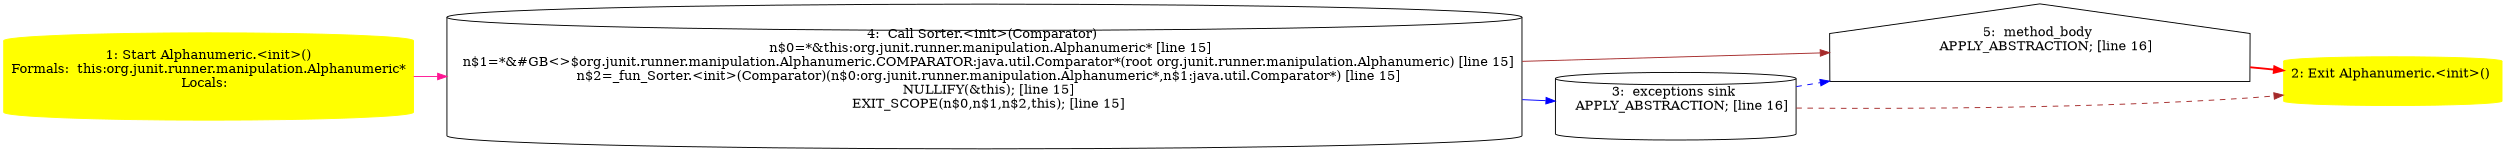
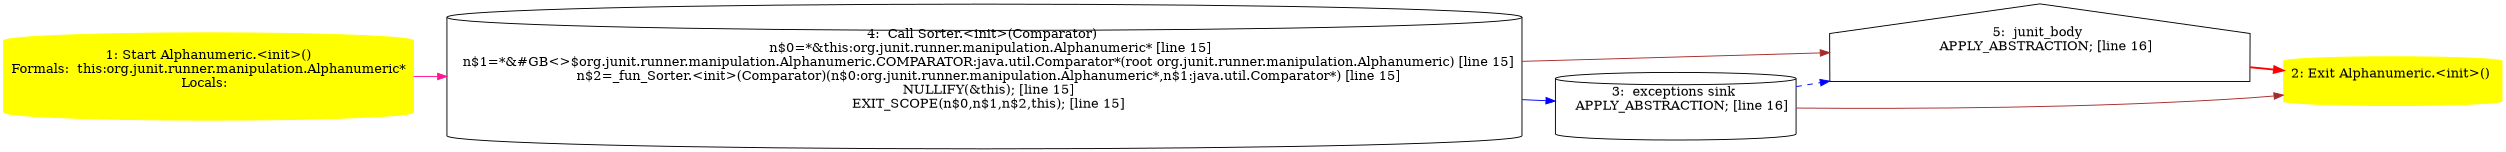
  digraph {
    fontname="DejaVu Serif"
    rankdir=LR
    node [fontname="DejaVu Serif" shape=cylinder]
    edge [color=blue fontname="DejaVu Serif" style=solid]
    n1 [color=yellow label="1: Start Alphanumeric.<init>()\nFormals:  this:org.junit.runner.manipulation.Alphanumeric*\nLocals:  \n  " style=filled]
    n2 [label="4:  Call Sorter.<init>(Comparator) \n   n$0=*&this:org.junit.runner.manipulation.Alphanumeric* [line 15]\n  n$1=*&#GB<>$org.junit.runner.manipulation.Alphanumeric.COMPARATOR:java.util.Comparator*(root org.junit.runner.manipulation.Alphanumeric) [line 15]\n  n$2=_fun_Sorter.<init>(Comparator)(n$0:org.junit.runner.manipulation.Alphanumeric*,n$1:java.util.Comparator*) [line 15]\n  NULLIFY(&this); [line 15]\n  EXIT_SCOPE(n$0,n$1,n$2,this); [line 15]\n "]
    n3 [label="3:  exceptions sink \n   APPLY_ABSTRACTION; [line 16]\n "]
-   n4 [label="5:  method_body \n   APPLY_ABSTRACTION; [line 16]\n " shape=house]
+   n4 [label="5:  junit_body \n   APPLY_ABSTRACTION; [line 16]\n " shape=house]
    n5 [color=yellow label="2: Exit Alphanumeric.<init>() \n  " style=filled]
    n1 -> n2 [color=deeppink]
    n2 -> n3
    n2 -> n4 [color=brown]
    n3 -> n4 [style=dashed]
-   n3 -> n5 [color=brown style=dashed]
+   n3 -> n5 [color=brown]
    n4 -> n5 [color=red style=bold]
  }
